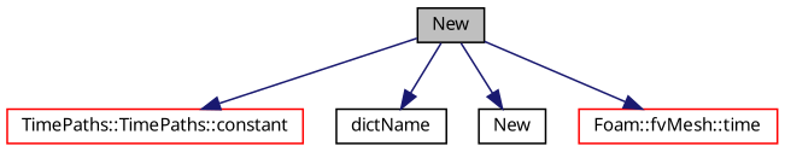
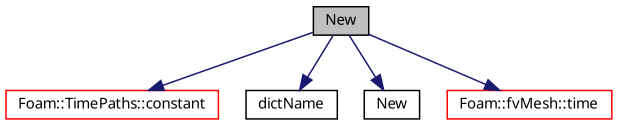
  digraph {
    rankdir=TB
    fontname="Noto Sans"
    node [color=black fontname="Noto Sans" fontsize=10 shape=record]
    edge [color=midnightblue fontname="Noto Sans" fontsize=10 labelfontname=Helvetica labelfontsize=10 style=solid]
    n1 [fillcolor=grey75 fontcolor=black height=0.2 label=New style=filled width=0.4]
-   n2 [color=red height=0.2 label="TimePaths::TimePaths::constant" width=0.4]
+   n2 [color=red height=0.2 label="Foam::TimePaths::constant" width=0.4]
    n3 [height=0.2 label=dictName width=0.4]
    n4 [height=0.2 label=New width=0.4]
    n5 [color=red height=0.2 label="Foam::fvMesh::time" width=0.4]
    n1 -> n2
    n1 -> n3
    n1 -> n4
    n1 -> n5
  }
